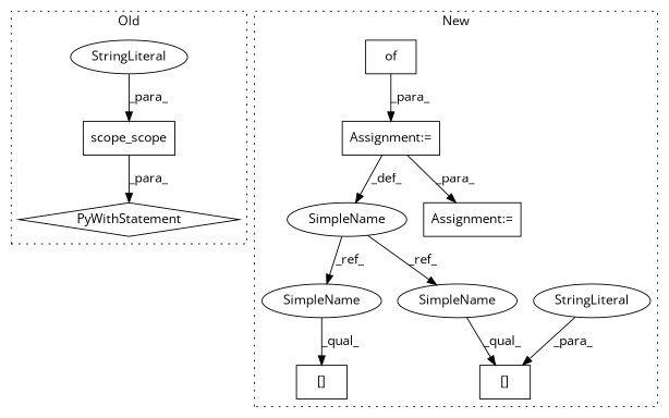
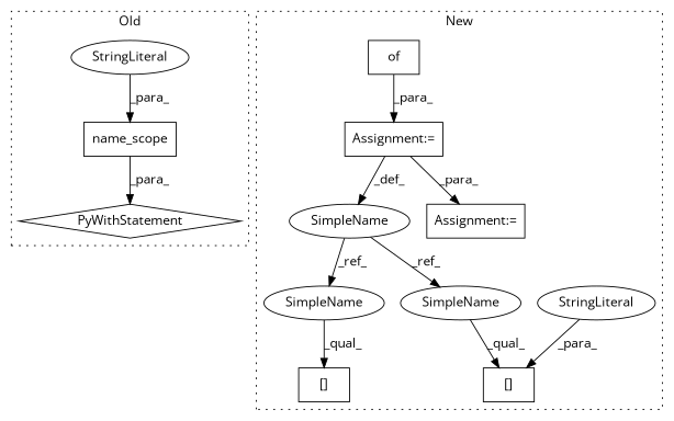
  digraph {
    fontname="Open Sans"
    node [a=42 fontname="Open Sans" l=11 shape=box]
    edge [fontname="Open Sans"]
-   n1 [a=32 l="11,1" label=scope_scope s="8035,8055"]
+   n1 [a=32 l="11,1" label=name_scope s="8035,8055"]
    n2 [a=104 l="10,2" label=PyWithStatement s="8014,8056" shape=diamond]
    n3 [a=45 l=9 label=StringLiteral s=8046 shape=ellipse]
    n4 [a=2 l="12,1" label="[]" s="8981,9028"]
    n5 [a=45 l=35 label=StringLiteral s=8993 shape=ellipse]
    n6 [a=32 l="3,1" label=of s="8325,8562"]
    n7 [a=2 l="12,1" label="[]" s="9138,9162"]
    n8 [label=SimpleName s=8309 shape=ellipse]
    n9 [a=7 l=1 label="Assignment:=" s=9090]
    n10 [a=7 l=1 label="Assignment:=" s=8320]
    n11 [label=SimpleName s=9138 shape=ellipse]
    n12 [label=SimpleName s=8981 shape=ellipse]
    subgraph cluster_1 {
      label=Old
      style=dotted
      n1
      n2
      n3
    }
    subgraph cluster_2 {
      label=New
      style=dotted
      n4
      n5
      n6
      n7
      n8
      n9
      n10
      n11
      n12
    }
    n1 -> n2 [label=_para_]
    n3 -> n1 [label=_para_]
    n5 -> n4 [label=_para_]
    n6 -> n10 [label=_para_]
    n8 -> n11 [label=_ref_]
    n8 -> n12 [label=_ref_]
    n10 -> n8 [label=_def_]
    n10 -> n9 [label=_para_]
    n11 -> n7 [label=_qual_]
    n12 -> n4 [label=_qual_]
  }
